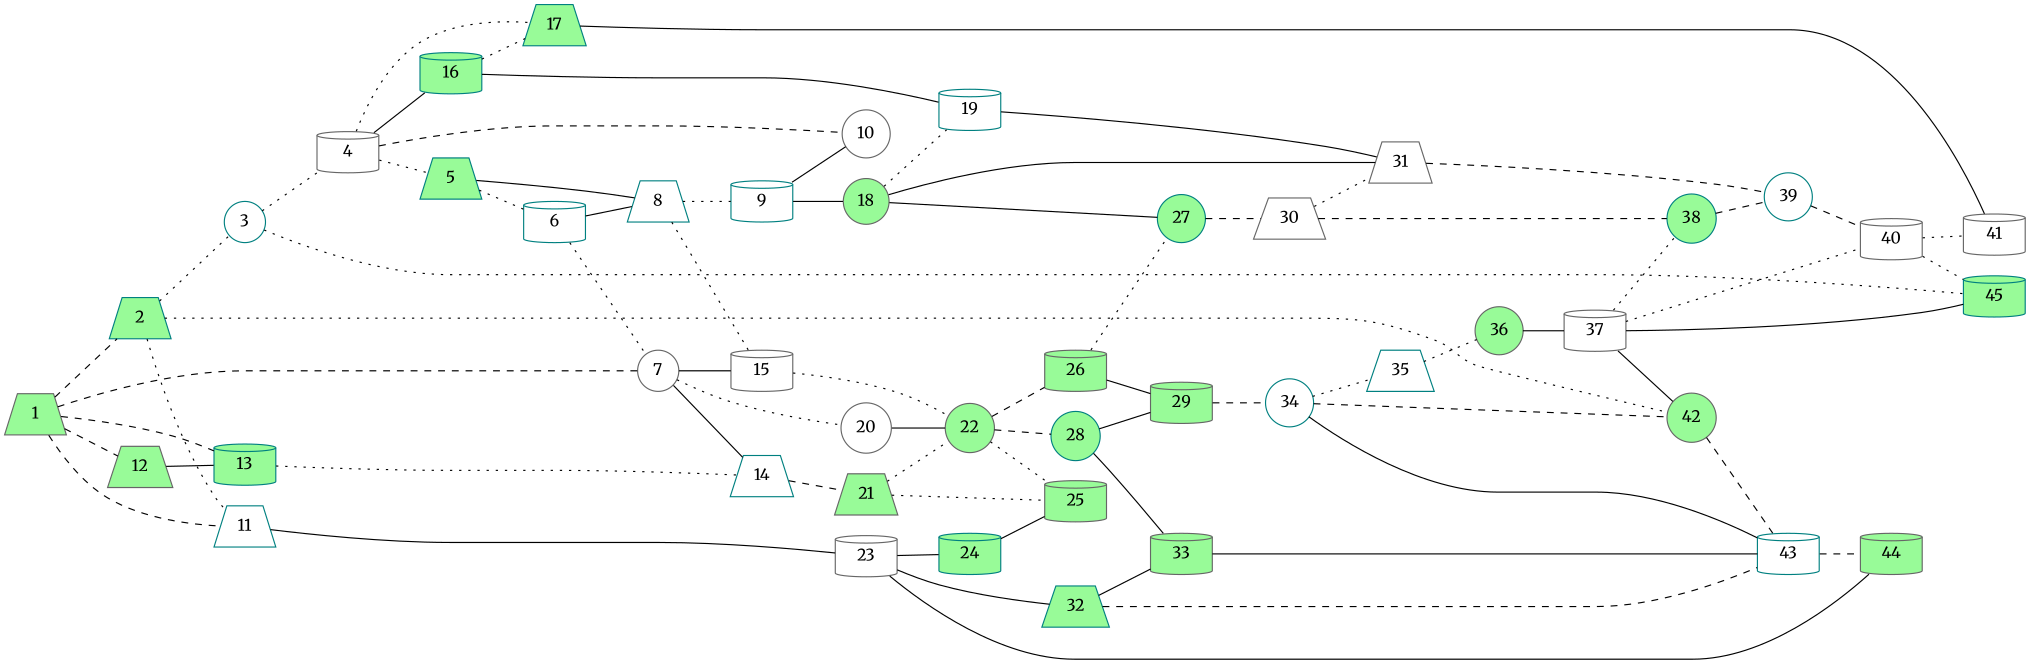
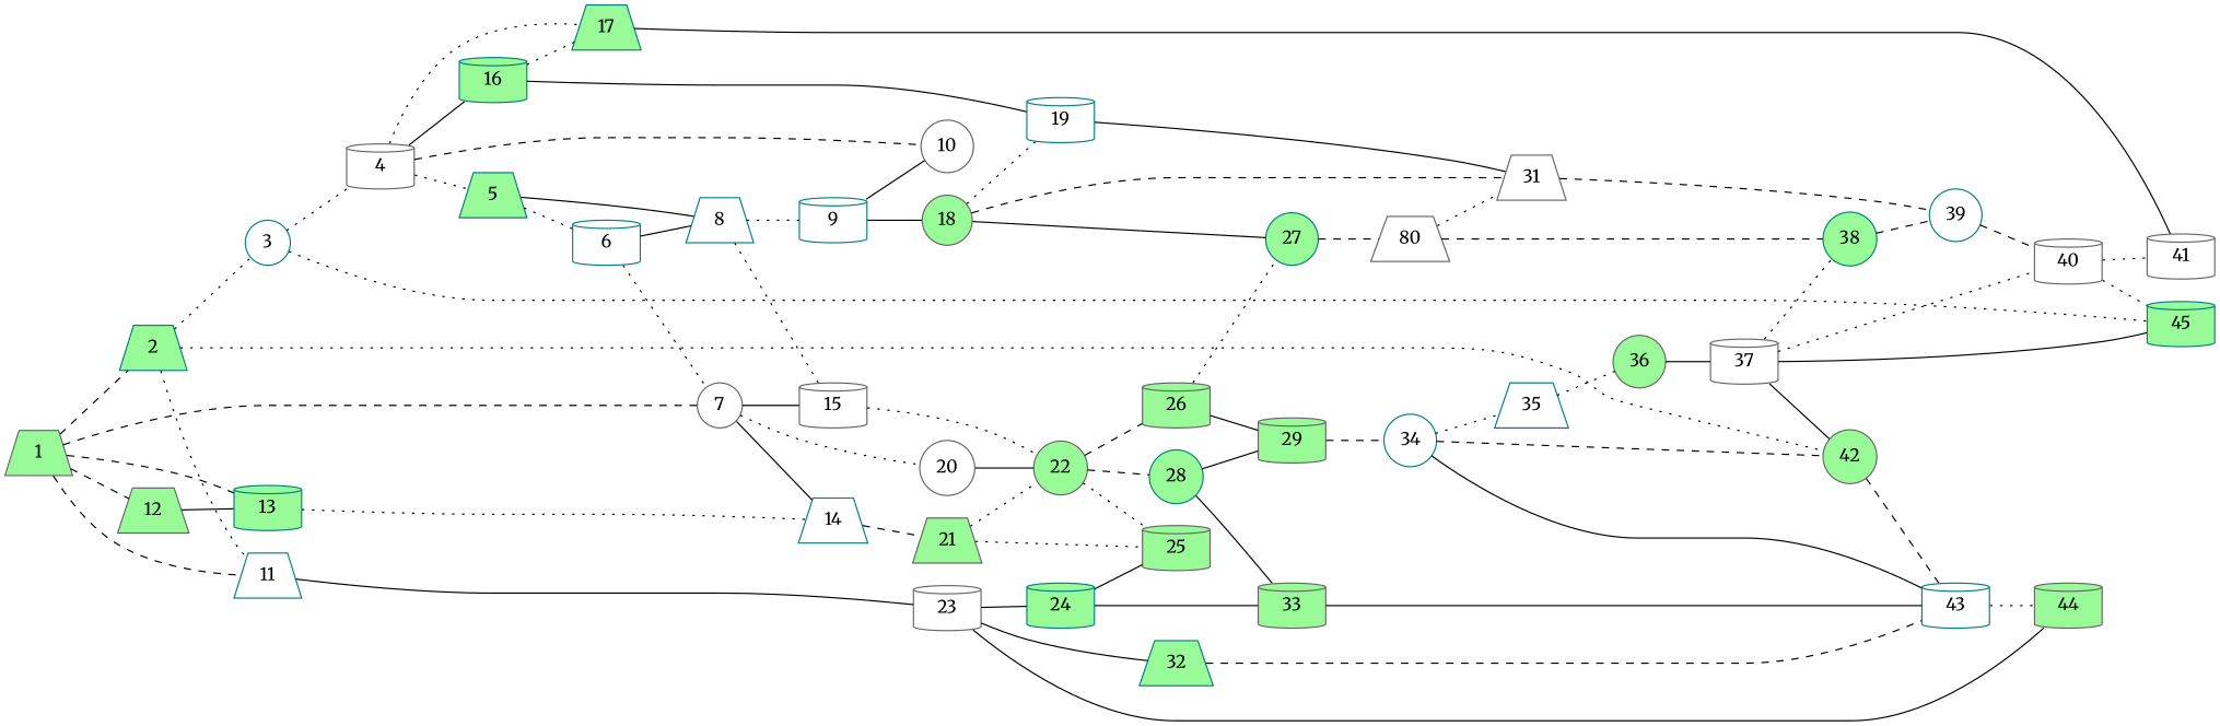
  graph {
    fontname=Merriweather
    rankdir=LR
    node [color=gray40 fillcolor=palegreen fontname=Merriweather shape=cylinder style=filled]
    edge [fontname=Merriweather style=dotted weight=1.0]
    1 [shape=trapezium]
    2 [color=teal shape=trapezium]
    7 [fillcolor=white shape=circle]
    11 [color=teal fillcolor=white shape=trapezium]
    12 [shape=trapezium]
    13 [color=teal]
    3 [color=teal fillcolor=white shape=circle]
    42 [shape=circle]
    14 [color=teal fillcolor=white shape=trapezium]
    15 [fillcolor=white]
    20 [fillcolor=white shape=circle]
    23 [fillcolor=white]
    4 [fillcolor=white]
    45 [color=teal]
    43 [color=teal fillcolor=white]
    5 [color=teal shape=trapezium]
    10 [fillcolor=white shape=circle]
    16 [color=teal]
    17 [color=teal shape=trapezium]
    6 [color=teal fillcolor=white]
    8 [color=teal fillcolor=white shape=trapezium]
    19 [color=teal fillcolor=white]
    41 [fillcolor=white]
    9 [color=teal fillcolor=white]
    21 [shape=trapezium]
    22 [shape=circle]
    18 [shape=circle]
    27 [color=teal shape=circle]
    31 [fillcolor=white shape=trapezium]
    24 [color=teal]
    32 [color=teal shape=trapezium]
    44
    25
-   30 [fillcolor=white shape=trapezium]
+   30 [fillcolor=white shape=trapezium label=80]
    39 [color=teal fillcolor=white shape=circle]
    26
    28 [color=teal shape=circle]
    29
    33
    34 [color=teal fillcolor=white shape=circle]
    38 [color=teal shape=circle]
    35 [color=teal fillcolor=white shape=trapezium]
    40 [fillcolor=white]
    36 [shape=circle]
    37 [fillcolor=white]
    1 -- 2 [style=dashed]
    1 -- 7 [style=dashed]
    1 -- 11 [style=dashed]
    1 -- 12 [style=dashed]
    1 -- 13 [style=dashed]
    2 -- 11
    2 -- 3
    2 -- 42
    7 -- 14 [style=solid]
    7 -- 15 [style=solid]
    7 -- 20
    11 -- 23 [style=solid]
    12 -- 13 [style=solid]
    13 -- 14
    3 -- 4 [weight=2.0]
    3 -- 45
    42 -- 43 [style=dashed]
    14 -- 21 [style=dashed]
    15 -- 22 [weight=2.0]
    20 -- 22 [style=solid weight=2.0]
    23 -- 24 [style=solid weight=2.0]
    23 -- 32 [style=solid]
    23 -- 44 [style=solid]
    4 -- 5
    4 -- 10 [style=dashed]
    4 -- 16 [style=solid]
    4 -- 17
-   43 -- 44 [style=dashed weight=2.0]
+   43 -- 44 [weight=2.0]
    5 -- 6
    5 -- 8 [style=solid]
    16 -- 17
    16 -- 19 [style=solid]
    17 -- 41 [style=solid]
    6 -- 7 [weight=2.0]
    6 -- 8 [style=solid]
    8 -- 15
    8 -- 9 [weight=2.0]
    19 -- 31 [style=solid]
    9 -- 10 [style=solid weight=2.0]
    9 -- 18 [style=solid weight=2.0]
    21 -- 22
    21 -- 25
    22 -- 25
    22 -- 26 [style=dashed]
    22 -- 28 [style=dashed]
    18 -- 19
    18 -- 27 [style=solid]
-   18 -- 31 [style=solid]
+   18 -- 31 [style=dashed]
    27 -- 30 [style=dashed]
    31 -- 39 [style=dashed]
    24 -- 25 [style=solid]
    32 -- 43 [style=dashed]
-   32 -- 33 [style=solid]
+   24 -- 33 [style=solid]
    30 -- 31
    30 -- 38 [style=dashed]
    39 -- 40 [style=dashed]
    26 -- 27
    26 -- 29 [style=solid]
    28 -- 29 [style=solid]
    28 -- 33 [style=solid]
    29 -- 34 [style=dashed]
    33 -- 43 [style=solid]
    34 -- 42 [style=dashed]
    34 -- 43 [style=solid]
    34 -- 35 [weight=2.0]
    38 -- 39 [style=dashed]
    35 -- 36 [weight=4.0]
    40 -- 45 [weight=2.0]
    40 -- 41 [weight=2.0]
    36 -- 37 [style=solid weight=2.0]
    37 -- 42 [style=solid]
    37 -- 45 [style=solid]
    37 -- 38
    37 -- 40
  }
